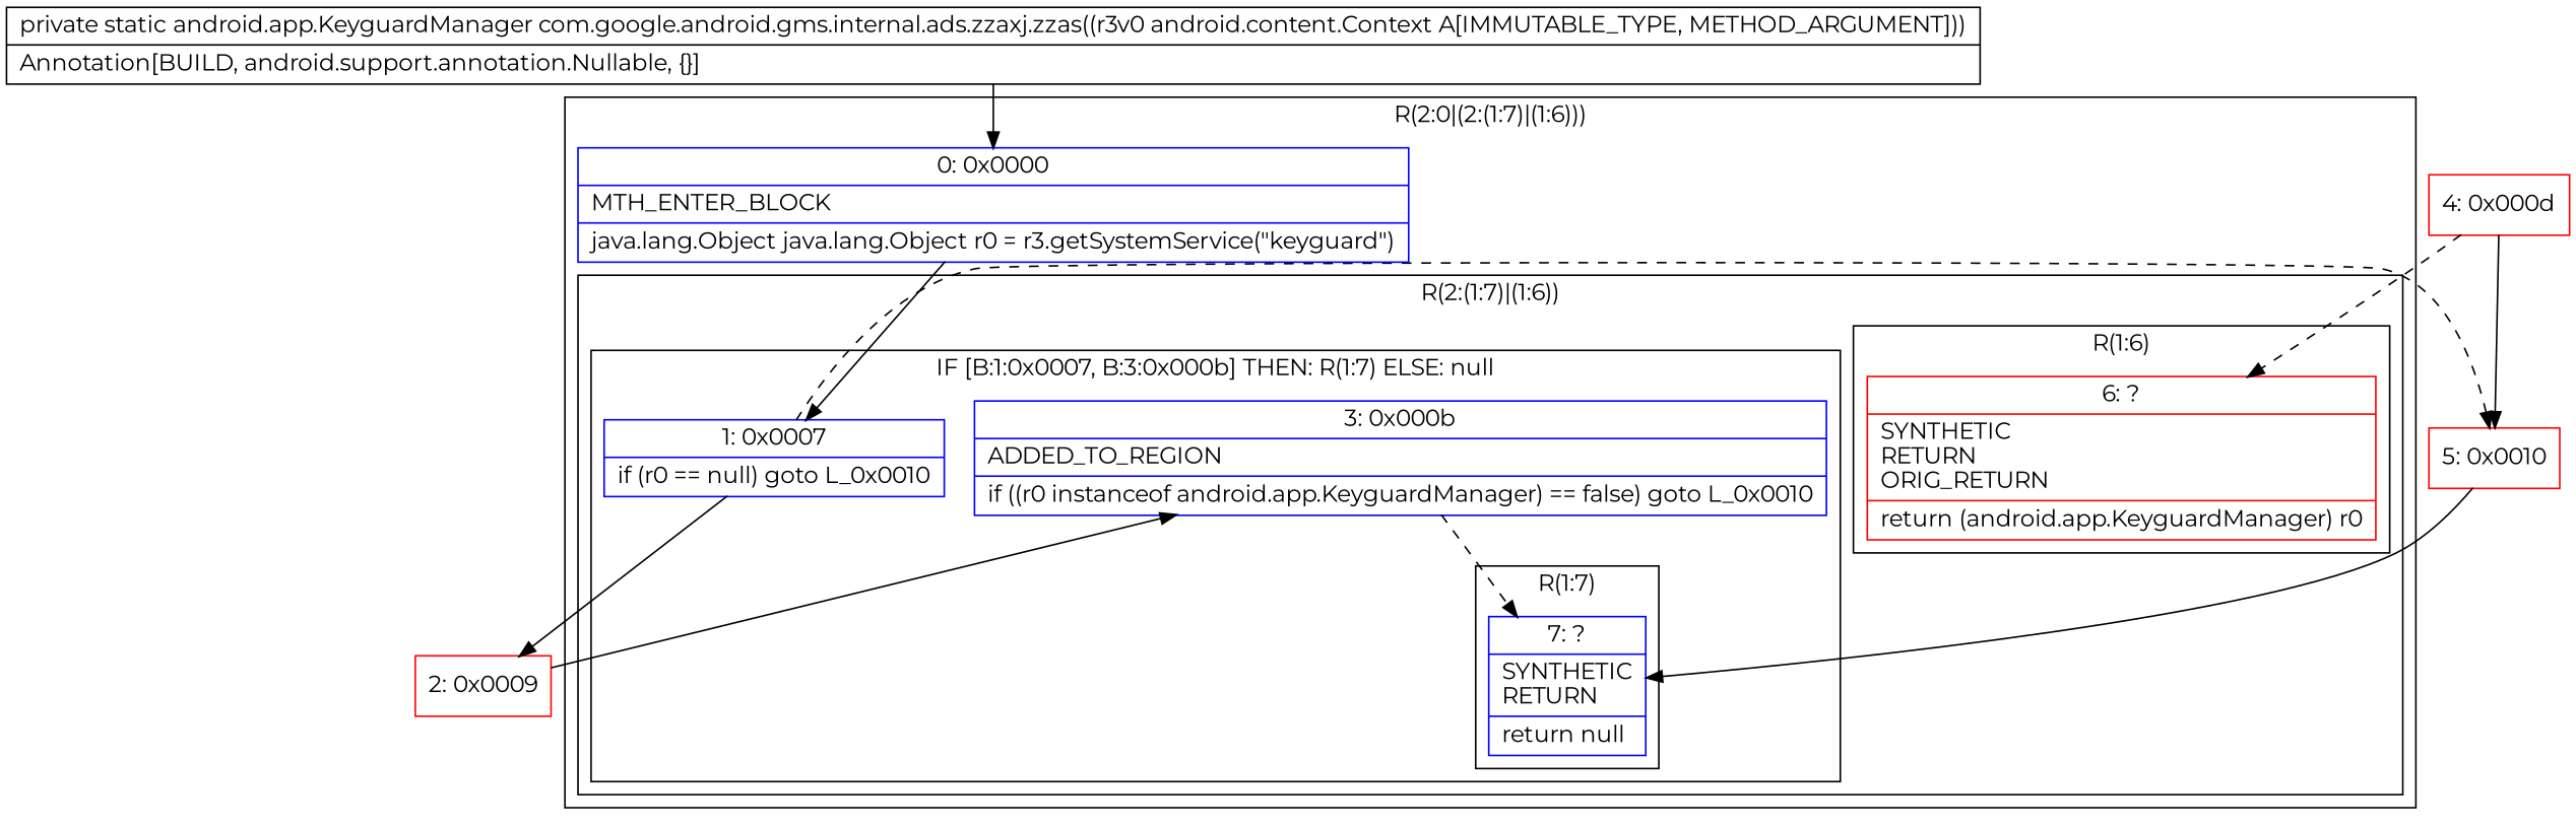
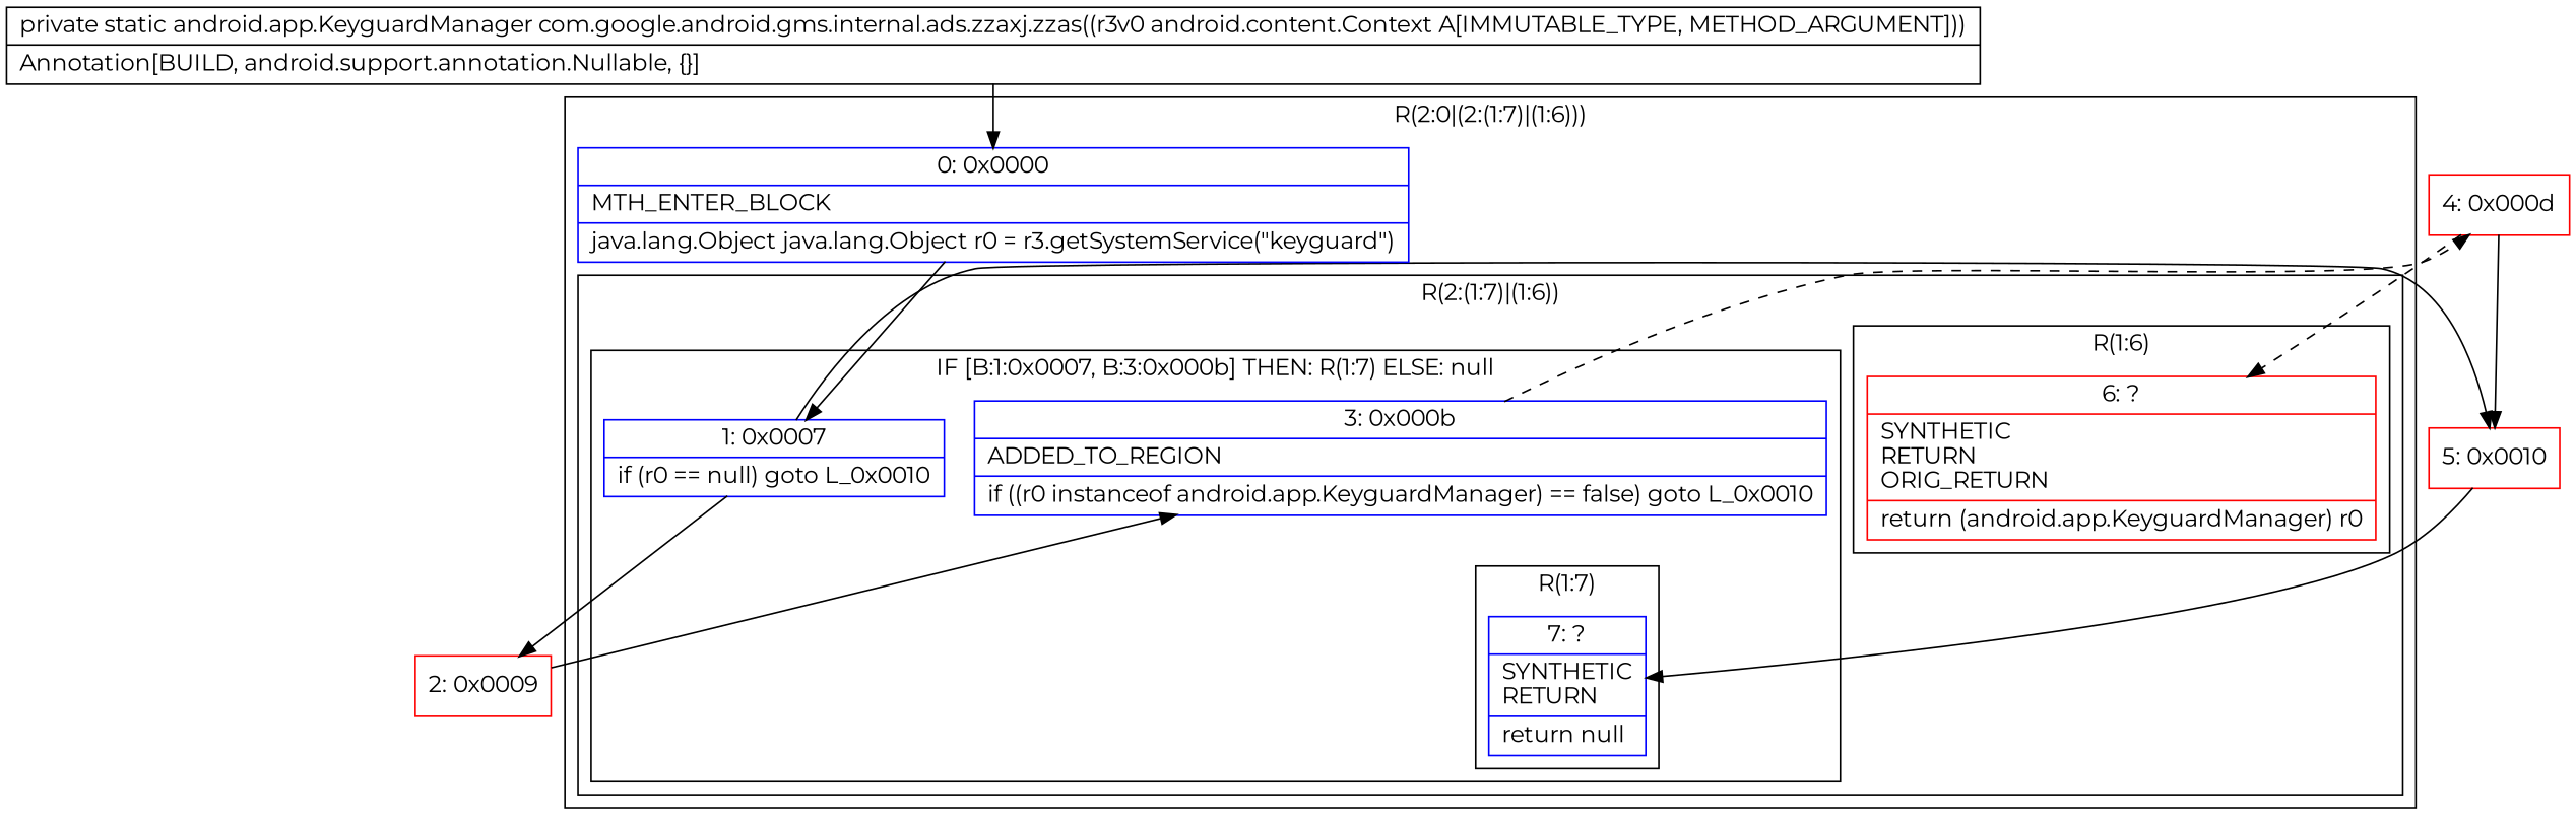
  digraph {
    fontname=Montserrat
    node [color=blue fontname=Montserrat shape=record]
    edge [fontname=Montserrat]
    n1 [label="{7\:\ ?|SYNTHETIC\lRETURN\l|return null\l}"]
    n2 [label="{1\:\ 0x0007|if (r0 == null) goto L_0x0010\l}"]
    n3 [label="{3\:\ 0x000b|ADDED_TO_REGION\l|if ((r0 instanceof android.app.KeyguardManager) == false) goto L_0x0010\l}"]
    n4 [color=red label="{6\:\ ?|SYNTHETIC\lRETURN\lORIG_RETURN\l|return (android.app.KeyguardManager) r0\l}"]
    n5 [label="{0\:\ 0x0000|MTH_ENTER_BLOCK\l|java.lang.Object java.lang.Object r0 = r3.getSystemService(\"keyguard\")\l}"]
    n6 [color=red label="{2\:\ 0x0009}"]
    n7 [color=red label="{5\:\ 0x0010}"]
    n8 [color=red label="{4\:\ 0x000d}"]
    n9 [label="{private static android.app.KeyguardManager com.google.android.gms.internal.ads.zzaxj.zzas((r3v0 android.content.Context A[IMMUTABLE_TYPE, METHOD_ARGUMENT]))  | Annotation[BUILD, android.support.annotation.Nullable, \{\}]\l}" color=""]
    subgraph cluster_1 {
      label="R(2:0|(2:(1:7)|(1:6)))"
      n5
      subgraph cluster_2 {
        label="R(2:(1:7)|(1:6))"
        subgraph cluster_3 {
          label="IF [B:1:0x0007, B:3:0x000b] THEN: R(1:7) ELSE: null"
          n2
          n3
          subgraph cluster_4 {
            label="R(1:7)"
            n1
          }
        }
        subgraph cluster_5 {
          label="R(1:6)"
          n4
        }
      }
    }
    n2 -> n6 [style=solid]
-   n2 -> n7 [style=dashed]
-   n3 -> n1 [style=dashed]
+   n2 -> n7
+   n3 -> n8 [style=dashed]
    n5 -> n2
    n6 -> n3
    n7 -> n1
    n8 -> n4 [style=dashed]
    n8 -> n7
    n9 -> n5
  }
